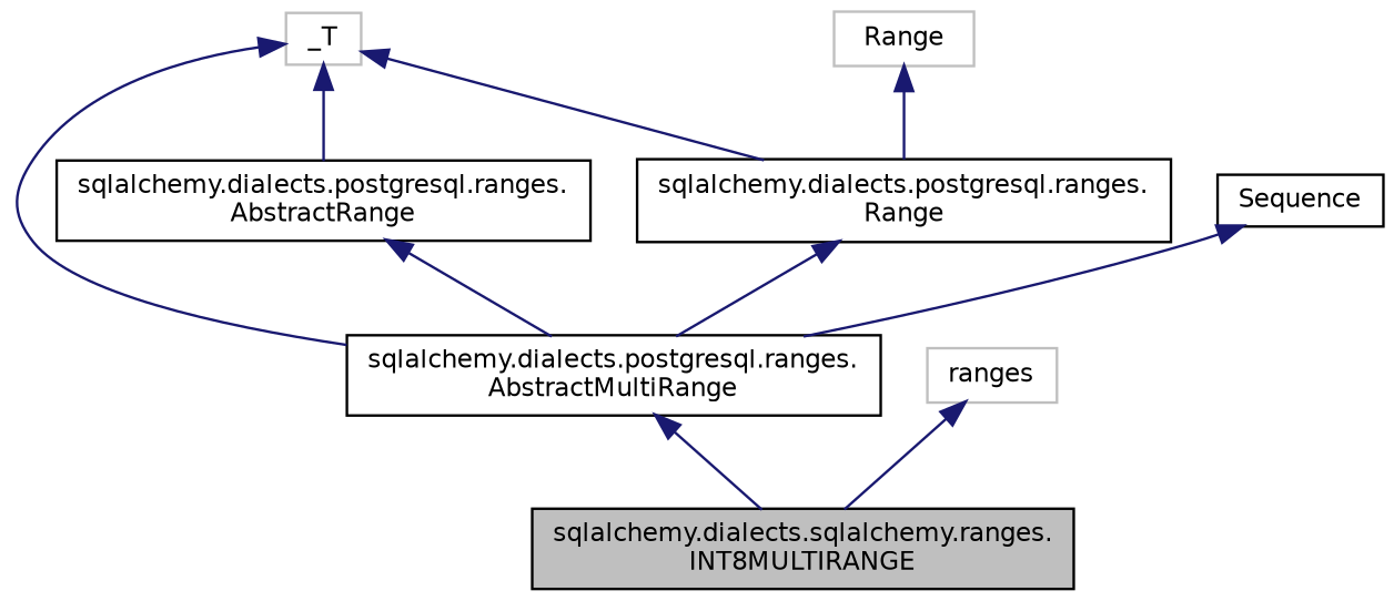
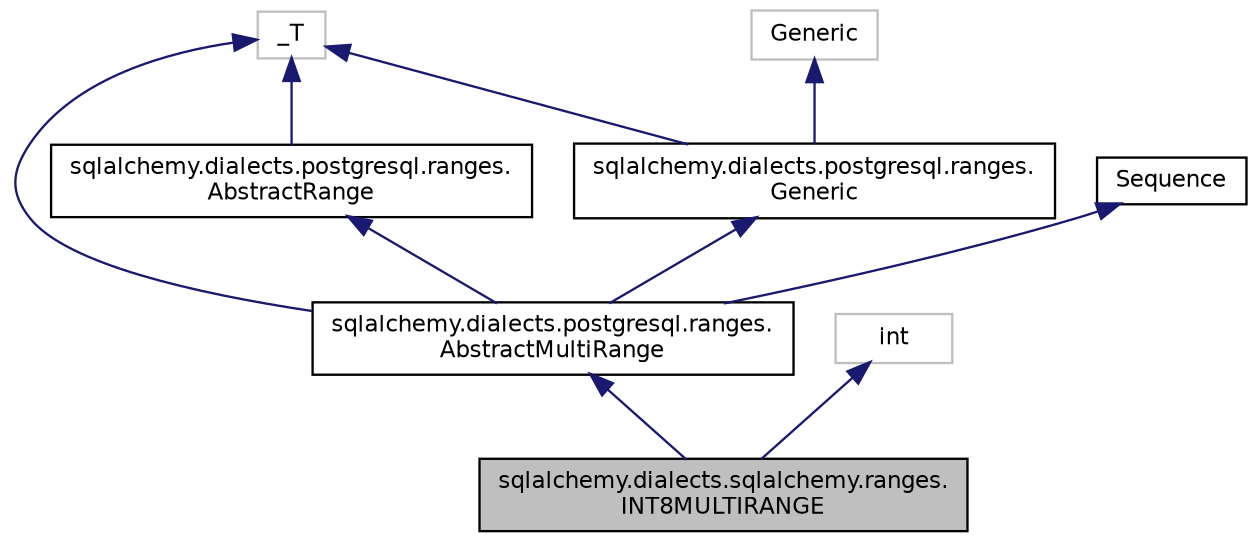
  digraph {
    rankdir=TB
    node [color=black fillcolor=white fontname=Helvetica fontsize=10 shape=record style=filled]
    edge [color=midnightblue dir=back fontname=Helvetica fontsize=10 labelfontname=Helvetica labelfontsize=10 style=solid]
    n1 [fillcolor=grey75 fontcolor=black height=0.2 label="sqlalchemy.dialects.sqlalchemy.ranges.\lINT8MULTIRANGE" width=0.4]
    n2 [height=0.2 label="sqlalchemy.dialects.postgresql.ranges.\lAbstractMultiRange" width=0.4]
    n3 [height=0.2 label="sqlalchemy.dialects.postgresql.ranges.\lAbstractRange" width=0.4]
    n4 [color=grey75 height=0.2 label=_T width=0.4]
-   n5 [height=0.2 label="sqlalchemy.dialects.postgresql.ranges.\lRange" width=0.4]
+   n5 [height=0.2 label="sqlalchemy.dialects.postgresql.ranges.\lGeneric" width=0.4]
    n6 [height=0.2 label=Sequence width=0.4]
-   n7 [color=grey75 height=0.2 label=Range width=0.4]
-   n8 [color=grey75 height=0.2 label=ranges width=0.4]
+   n7 [color=grey75 height=0.2 label=Generic width=0.4]
+   n8 [color=grey75 height=0.2 label=int width=0.4]
    n2 -> n1
    n3 -> n2
    n4 -> n2
    n4 -> n3
    n4 -> n5
    n5 -> n2
    n6 -> n2
    n7 -> n5
    n8 -> n1
  }
